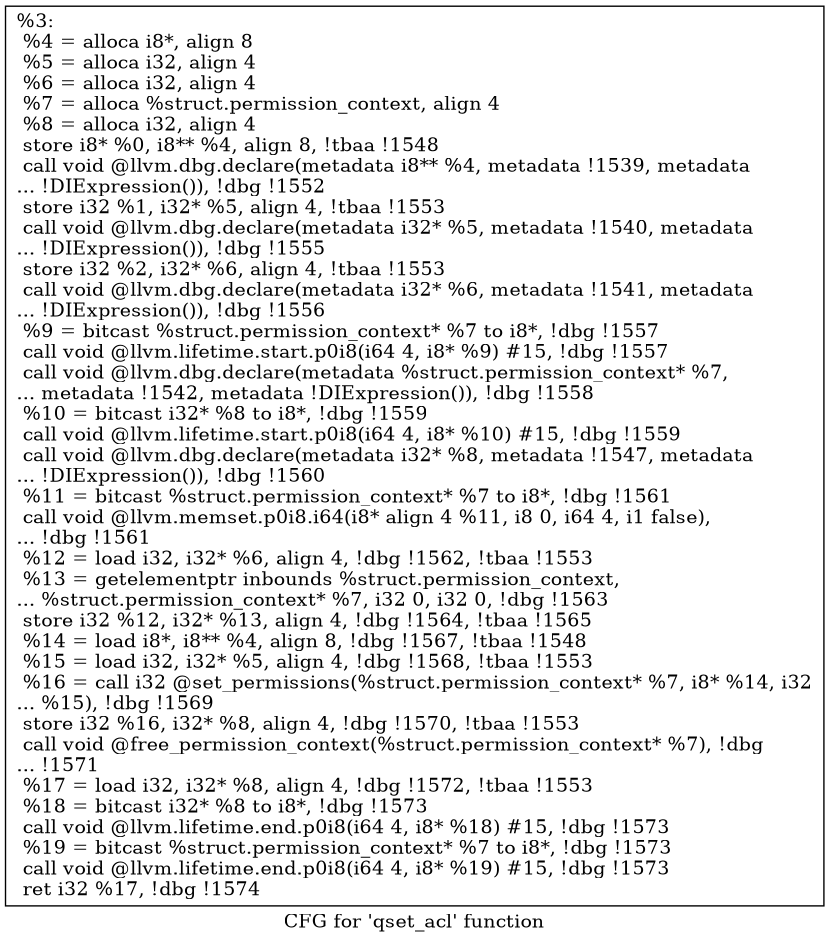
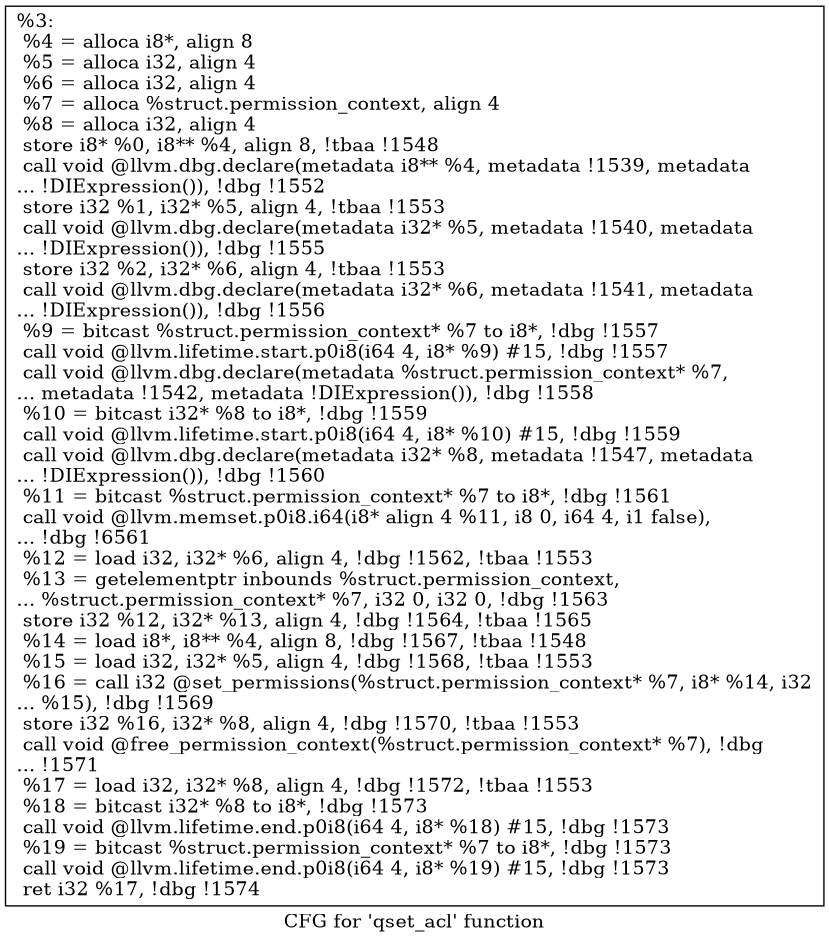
  digraph {
    label="CFG for 'qset_acl' function"
    rankdir=LR
-   n1 [label="{%3:\l  %4 = alloca i8*, align 8\l  %5 = alloca i32, align 4\l  %6 = alloca i32, align 4\l  %7 = alloca %struct.permission_context, align 4\l  %8 = alloca i32, align 4\l  store i8* %0, i8** %4, align 8, !tbaa !1548\l  call void @llvm.dbg.declare(metadata i8** %4, metadata !1539, metadata\l... !DIExpression()), !dbg !1552\l  store i32 %1, i32* %5, align 4, !tbaa !1553\l  call void @llvm.dbg.declare(metadata i32* %5, metadata !1540, metadata\l... !DIExpression()), !dbg !1555\l  store i32 %2, i32* %6, align 4, !tbaa !1553\l  call void @llvm.dbg.declare(metadata i32* %6, metadata !1541, metadata\l... !DIExpression()), !dbg !1556\l  %9 = bitcast %struct.permission_context* %7 to i8*, !dbg !1557\l  call void @llvm.lifetime.start.p0i8(i64 4, i8* %9) #15, !dbg !1557\l  call void @llvm.dbg.declare(metadata %struct.permission_context* %7,\l... metadata !1542, metadata !DIExpression()), !dbg !1558\l  %10 = bitcast i32* %8 to i8*, !dbg !1559\l  call void @llvm.lifetime.start.p0i8(i64 4, i8* %10) #15, !dbg !1559\l  call void @llvm.dbg.declare(metadata i32* %8, metadata !1547, metadata\l... !DIExpression()), !dbg !1560\l  %11 = bitcast %struct.permission_context* %7 to i8*, !dbg !1561\l  call void @llvm.memset.p0i8.i64(i8* align 4 %11, i8 0, i64 4, i1 false),\l... !dbg !1561\l  %12 = load i32, i32* %6, align 4, !dbg !1562, !tbaa !1553\l  %13 = getelementptr inbounds %struct.permission_context,\l... %struct.permission_context* %7, i32 0, i32 0, !dbg !1563\l  store i32 %12, i32* %13, align 4, !dbg !1564, !tbaa !1565\l  %14 = load i8*, i8** %4, align 8, !dbg !1567, !tbaa !1548\l  %15 = load i32, i32* %5, align 4, !dbg !1568, !tbaa !1553\l  %16 = call i32 @set_permissions(%struct.permission_context* %7, i8* %14, i32\l... %15), !dbg !1569\l  store i32 %16, i32* %8, align 4, !dbg !1570, !tbaa !1553\l  call void @free_permission_context(%struct.permission_context* %7), !dbg\l... !1571\l  %17 = load i32, i32* %8, align 4, !dbg !1572, !tbaa !1553\l  %18 = bitcast i32* %8 to i8*, !dbg !1573\l  call void @llvm.lifetime.end.p0i8(i64 4, i8* %18) #15, !dbg !1573\l  %19 = bitcast %struct.permission_context* %7 to i8*, !dbg !1573\l  call void @llvm.lifetime.end.p0i8(i64 4, i8* %19) #15, !dbg !1573\l  ret i32 %17, !dbg !1574\l}" shape=record]
+   n1 [label="{%3:\l  %4 = alloca i8*, align 8\l  %5 = alloca i32, align 4\l  %6 = alloca i32, align 4\l  %7 = alloca %struct.permission_context, align 4\l  %8 = alloca i32, align 4\l  store i8* %0, i8** %4, align 8, !tbaa !1548\l  call void @llvm.dbg.declare(metadata i8** %4, metadata !1539, metadata\l... !DIExpression()), !dbg !1552\l  store i32 %1, i32* %5, align 4, !tbaa !1553\l  call void @llvm.dbg.declare(metadata i32* %5, metadata !1540, metadata\l... !DIExpression()), !dbg !1555\l  store i32 %2, i32* %6, align 4, !tbaa !1553\l  call void @llvm.dbg.declare(metadata i32* %6, metadata !1541, metadata\l... !DIExpression()), !dbg !1556\l  %9 = bitcast %struct.permission_context* %7 to i8*, !dbg !1557\l  call void @llvm.lifetime.start.p0i8(i64 4, i8* %9) #15, !dbg !1557\l  call void @llvm.dbg.declare(metadata %struct.permission_context* %7,\l... metadata !1542, metadata !DIExpression()), !dbg !1558\l  %10 = bitcast i32* %8 to i8*, !dbg !1559\l  call void @llvm.lifetime.start.p0i8(i64 4, i8* %10) #15, !dbg !1559\l  call void @llvm.dbg.declare(metadata i32* %8, metadata !1547, metadata\l... !DIExpression()), !dbg !1560\l  %11 = bitcast %struct.permission_context* %7 to i8*, !dbg !1561\l  call void @llvm.memset.p0i8.i64(i8* align 4 %11, i8 0, i64 4, i1 false),\l... !dbg !6561\l  %12 = load i32, i32* %6, align 4, !dbg !1562, !tbaa !1553\l  %13 = getelementptr inbounds %struct.permission_context,\l... %struct.permission_context* %7, i32 0, i32 0, !dbg !1563\l  store i32 %12, i32* %13, align 4, !dbg !1564, !tbaa !1565\l  %14 = load i8*, i8** %4, align 8, !dbg !1567, !tbaa !1548\l  %15 = load i32, i32* %5, align 4, !dbg !1568, !tbaa !1553\l  %16 = call i32 @set_permissions(%struct.permission_context* %7, i8* %14, i32\l... %15), !dbg !1569\l  store i32 %16, i32* %8, align 4, !dbg !1570, !tbaa !1553\l  call void @free_permission_context(%struct.permission_context* %7), !dbg\l... !1571\l  %17 = load i32, i32* %8, align 4, !dbg !1572, !tbaa !1553\l  %18 = bitcast i32* %8 to i8*, !dbg !1573\l  call void @llvm.lifetime.end.p0i8(i64 4, i8* %18) #15, !dbg !1573\l  %19 = bitcast %struct.permission_context* %7 to i8*, !dbg !1573\l  call void @llvm.lifetime.end.p0i8(i64 4, i8* %19) #15, !dbg !1573\l  ret i32 %17, !dbg !1574\l}" shape=record]
  }
